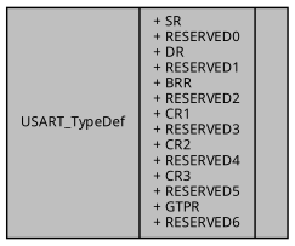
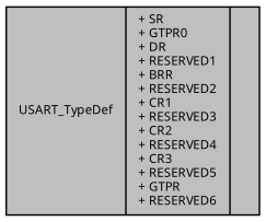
  digraph {
    rankdir=LR
-   n1 [color=black fillcolor=grey75 fontcolor=black fontname=Sans fontsize=8 height=0.2 label="{USART_TypeDef\n|+ SR\l+ RESERVED0\l+ DR\l+ RESERVED1\l+ BRR\l+ RESERVED2\l+ CR1\l+ RESERVED3\l+ CR2\l+ RESERVED4\l+ CR3\l+ RESERVED5\l+ GTPR\l+ RESERVED6\l|}" shape=record style=filled width=0.4]
+   n1 [color=black fillcolor=grey75 fontcolor=black fontname=Sans fontsize=8 height=0.2 label="{USART_TypeDef\n|+ SR\l+ GTPR0\l+ DR\l+ RESERVED1\l+ BRR\l+ RESERVED2\l+ CR1\l+ RESERVED3\l+ CR2\l+ RESERVED4\l+ CR3\l+ RESERVED5\l+ GTPR\l+ RESERVED6\l|}" shape=record style=filled width=0.4]
  }
